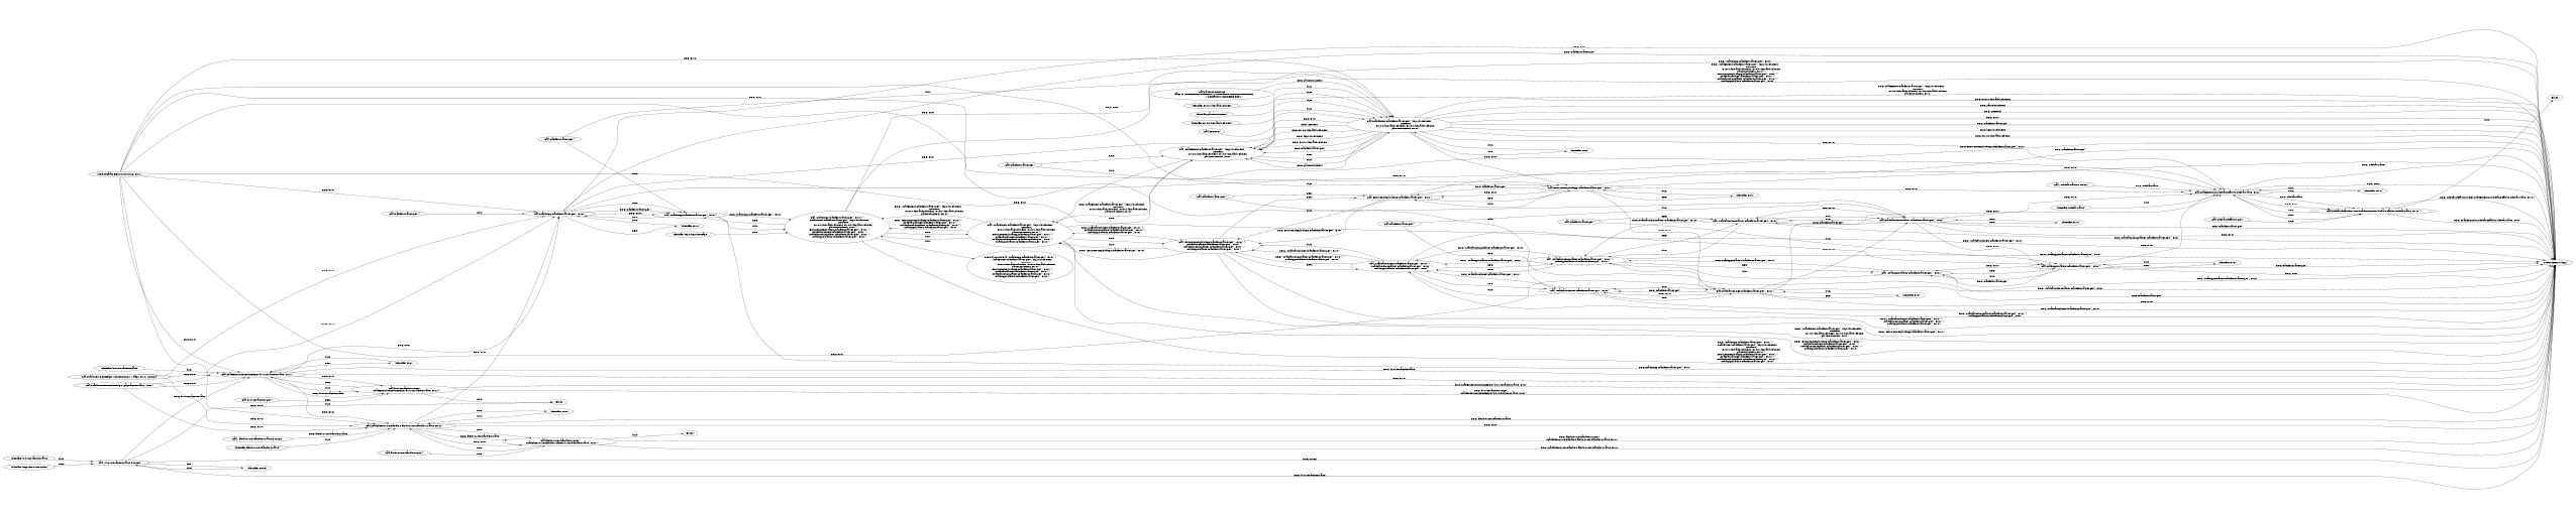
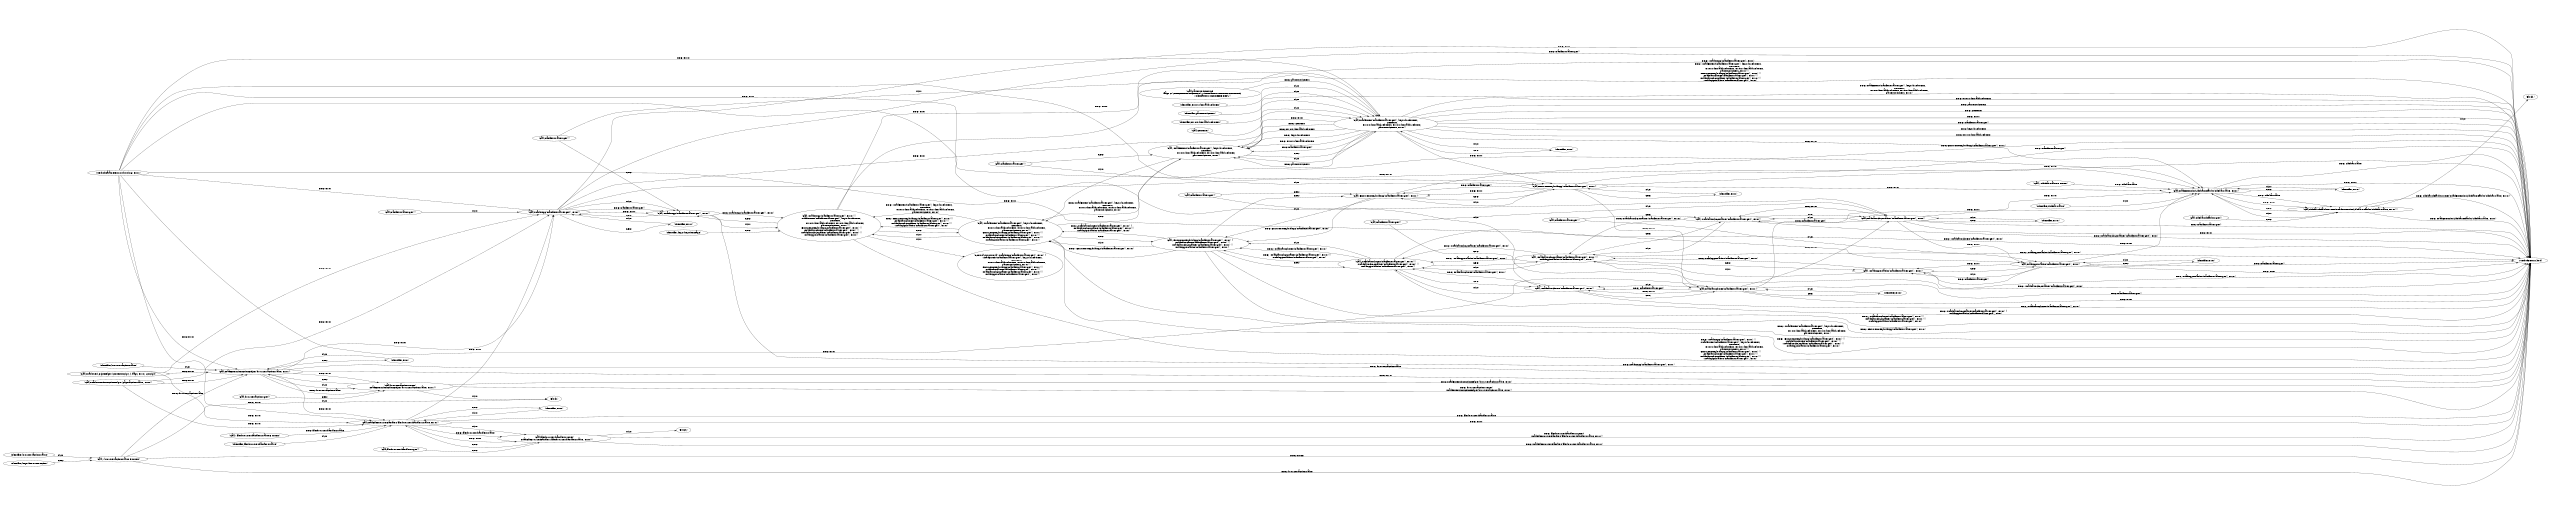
  digraph {
    rankdir=LR
    n1 [label="(Call,* browser_action_value = NULL)"]
    n2 [label="(Call,LoadExtensionActionHelper(browser_action_value, error))"]
-   n3 [label="(Identifier,NULL)"]
    n4 [label="(Block,)"]
-   n5 [label="(MethodReturn,keys)"]
+   n5 [label="(MethodReturn,bool)"]
    n6 [label="(Call,browser_action_.reset(\n        LoadExtensionActionHelper(browser_action_value, error)))"]
    n7 [label="(Call,LoadFileBrowserHandlers(file_browser_handlers_value, error))"]
    n8 [label="(Call,LoadIsApp(manifest_value_.get(), error))"]
    n9 [label="(Identifier,error)"]
    n10 [label="(Call,file_browser_handlers_.reset(\n        LoadFileBrowserHandlers(file_browser_handlers_value, error)))"]
    n11 [label="(Identifier,error)"]
    n12 [label="(Call,!LoadIsApp(manifest_value_.get(), error))"]
    n13 [label="(Call,LoadExtent(manifest_value_.get(), keys::kWebURLs,\n                  &extent_,\n                  errors::kInvalidWebURLs, errors::kInvalidWebURL,\n                  parse_strictness, error))"]
    n14 [label="(Call,LoadExtensionSidebarDefaults(sidebar_value, error))"]
    n15 [label="(Identifier,error)"]
    n16 [label="(Block,)"]
    n17 [label="(Call,!LoadIsApp(manifest_value_.get(), error) ||\n      !LoadExtent(manifest_value_.get(), keys::kWebURLs,\n                  &extent_,\n                  errors::kInvalidWebURLs, errors::kInvalidWebURL,\n                  parse_strictness, error) ||\n      !EnsureNotHybridApp(manifest_value_.get(), error) ||\n      !LoadLaunchURL(manifest_value_.get(), error) ||\n      !LoadLaunchContainer(manifest_value_.get(), error) ||\n      !LoadAppIsolation(manifest_value_.get(), error))"]
    n18 [label="(Call,!LoadExtent(manifest_value_.get(), keys::kWebURLs,\n                  &extent_,\n                  errors::kInvalidWebURLs, errors::kInvalidWebURL,\n                  parse_strictness, error))"]
    n19 [label="(Call,EnsureNotHybridApp(manifest_value_.get(), error))"]
    n20 [label="(Identifier,error)"]
    n21 [label="(Call,sidebar_defaults_.reset(LoadExtensionSidebarDefaults(sidebar_value, error)))"]
    n22 [label="(Identifier,error)"]
    n23 [label="(Call,!LoadExtent(manifest_value_.get(), keys::kWebURLs,\n                  &extent_,\n                  errors::kInvalidWebURLs, errors::kInvalidWebURL,\n                  parse_strictness, error) ||\n      !EnsureNotHybridApp(manifest_value_.get(), error) ||\n      !LoadLaunchURL(manifest_value_.get(), error) ||\n      !LoadLaunchContainer(manifest_value_.get(), error) ||\n      !LoadAppIsolation(manifest_value_.get(), error))"]
    n24 [label="(ControlStructure,if (!LoadIsApp(manifest_value_.get(), error) ||\n      !LoadExtent(manifest_value_.get(), keys::kWebURLs,\n                  &extent_,\n                  errors::kInvalidWebURLs, errors::kInvalidWebURL,\n                  parse_strictness, error) ||\n      !EnsureNotHybridApp(manifest_value_.get(), error) ||\n      !LoadLaunchURL(manifest_value_.get(), error) ||\n      !LoadLaunchContainer(manifest_value_.get(), error) ||\n      !LoadAppIsolation(manifest_value_.get(), error)))"]
    n25 [label="(Call,!EnsureNotHybridApp(manifest_value_.get(), error) ||\n      !LoadLaunchURL(manifest_value_.get(), error) ||\n      !LoadLaunchContainer(manifest_value_.get(), error) ||\n      !LoadAppIsolation(manifest_value_.get(), error))"]
    n26 [label="(Call,!EnsureNotHybridApp(manifest_value_.get(), error))"]
    n27 [label="(Call,LoadLaunchURL(manifest_value_.get(), error))"]
    n28 [label="(Identifier,error)"]
    n29 [label="(Call,!LoadLaunchURL(manifest_value_.get(), error) ||\n      !LoadLaunchContainer(manifest_value_.get(), error) ||\n      !LoadAppIsolation(manifest_value_.get(), error))"]
    n30 [label="(Call,!LoadLaunchURL(manifest_value_.get(), error))"]
    n31 [label="(Call,LoadLaunchContainer(manifest_value_.get(), error))"]
    n32 [label="(Identifier,error)"]
    n33 [label="(Call,!LoadLaunchContainer(manifest_value_.get(), error) ||\n      !LoadAppIsolation(manifest_value_.get(), error))"]
    n34 [label="(Call,!LoadLaunchContainer(manifest_value_.get(), error))"]
    n35 [label="(Call,LoadAppIsolation(manifest_value_.get(), error))"]
    n36 [label="(Identifier,error)"]
    n37 [label="(Call,!LoadAppIsolation(manifest_value_.get(), error))"]
    n38 [label="(Identifier,error)"]
    n39 [label="(Block,)"]
    n40 [label="(Call,sidebar_defaults_.get())"]
    n41 [label="(Identifier,sidebar_value)"]
    n42 [label="(Call,browser_action_.get())"]
    n43 [label="(Identifier,errors::kInvalidWebURLs)"]
    n44 [label="(Call,&extent_)"]
    n45 [label="(Call,manifest_value_.get())"]
    n46 [label="(Call,file_browser_handlers_.get())"]
    n47 [label="(Call,LoadUserScriptHelper(content_script, i, flags, error, &script))"]
    n48 [label="(Call,manifest_value_.get())"]
    n49 [label="(Call,* sidebar_value = NULL)"]
    n50 [label="(Identifier,browser_action_value)"]
    n51 [label="(Call,manifest_value_.get())"]
    n52 [label="(MethodParameterIn,std::string* error)"]
    n53 [label="(Identifier,keys::kBrowserAction)"]
    n54 [label="(Call,* file_browser_handlers_value = NULL)"]
    n55 [label="(Call,manifest_value_.get())"]
    n56 [label="(Call,LoadExtensionActionHelper(page_action_value, error))"]
    n57 [label="(Call,parse_strictness =\n      (flags & STRICT_ERROR_CHECKS ? URLPattern::ERROR_ON_PORTS\n                                   : URLPattern::IGNORE_PORTS))"]
    n58 [label="(Identifier,errors::kInvalidWebURL)"]
    n59 [label="(Call,manifest_value_.get())"]
    n60 [label="(Identifier,browser_action_value)"]
    n61 [label="(Identifier,parse_strictness)"]
    n62 [label="(Identifier,file_browser_handlers_value)"]
    n63 [label="(Identifier,keys::kOptionsPage)"]
    n64 [label="(Call,manifest_value_.get())"]
    n1 -> n2 [label="DDG: browser_action_value"]
-   n1 -> n3 [label="CFG: "]
    n1 -> n4 [label="AST: "]
    n1 -> n5 [label="DDG: browser_action_value"]
    n1 -> n5 [label="DDG: NULL"]
    n2 -> n5 [label="DDG: browser_action_value"]
    n2 -> n5 [label="DDG: error"]
    n2 -> n6 [label="AST: "]
    n2 -> n6 [label="DDG: browser_action_value"]
    n2 -> n6 [label="DDG: error"]
    n2 -> n7 [label="DDG: error"]
    n2 -> n8 [label="DDG: error"]
    n2 -> n9 [label="CFG: "]
-   n3 -> n1 [label="AST: "]
    n6 -> n2 [label="CFG: "]
    n6 -> n4 [label="AST: "]
    n6 -> n5 [label="DDG: LoadExtensionActionHelper(browser_action_value, error)"]
    n6 -> n5 [label="DDG: browser_action_.reset(\n        LoadExtensionActionHelper(browser_action_value, error))"]
    n7 -> n5 [label="DDG: file_browser_handlers_value"]
    n7 -> n5 [label="DDG: error"]
    n7 -> n8 [label="DDG: error"]
    n7 -> n10 [label="AST: "]
    n7 -> n10 [label="DDG: file_browser_handlers_value"]
    n7 -> n10 [label="DDG: error"]
    n7 -> n11 [label="CFG: "]
    n8 -> n5 [label="DDG: error"]
    n8 -> n5 [label="DDG: manifest_value_.get()"]
    n8 -> n12 [label="AST: "]
    n8 -> n12 [label="DDG: manifest_value_.get()"]
    n8 -> n12 [label="DDG: error"]
    n8 -> n13 [label="DDG: error"]
    n8 -> n14 [label="DDG: error"]
    n8 -> n15 [label="CFG: "]
    n9 -> n2 [label="AST: "]
    n10 -> n5 [label="DDG: LoadFileBrowserHandlers(file_browser_handlers_value, error)"]
    n10 -> n5 [label="DDG: file_browser_handlers_.reset(\n        LoadFileBrowserHandlers(file_browser_handlers_value, error))"]
    n10 -> n7 [label="CFG: "]
    n10 -> n16 [label="AST: "]
    n11 -> n7 [label="AST: "]
    n12 -> n5 [label="DDG: LoadIsApp(manifest_value_.get(), error)"]
    n12 -> n8 [label="CFG: "]
    n12 -> n17 [label="AST: "]
    n12 -> n17 [label="DDG: LoadIsApp(manifest_value_.get(), error)"]
    n13 -> n5 [label="DDG: &extent_"]
    n13 -> n5 [label="DDG: error"]
    n13 -> n5 [label="DDG: manifest_value_.get()"]
    n13 -> n5 [label="DDG: keys::kWebURLs"]
    n13 -> n5 [label="DDG: errors::kInvalidWebURL"]
    n13 -> n5 [label="DDG: errors::kInvalidWebURLs"]
    n13 -> n5 [label="DDG: parse_strictness"]
    n13 -> n14 [label="DDG: error"]
    n13 -> n18 [label="AST: "]
    n13 -> n18 [label="DDG: parse_strictness"]
    n13 -> n18 [label="DDG: error"]
    n13 -> n18 [label="DDG: &extent_"]
    n13 -> n18 [label="DDG: errors::kInvalidWebURLs"]
    n13 -> n18 [label="DDG: keys::kWebURLs"]
    n13 -> n18 [label="DDG: errors::kInvalidWebURL"]
    n13 -> n18 [label="DDG: manifest_value_.get()"]
    n13 -> n19 [label="DDG: error"]
    n13 -> n20 [label="CFG: "]
    n14 -> n5 [label="DDG: sidebar_value"]
    n14 -> n5 [label="DDG: error"]
    n14 -> n21 [label="AST: "]
    n14 -> n21 [label="DDG: sidebar_value"]
    n14 -> n21 [label="DDG: error"]
    n14 -> n22 [label="CFG: "]
    n15 -> n8 [label="AST: "]
    n17 -> n5 [label="DDG: !LoadIsApp(manifest_value_.get(), error) ||\n      !LoadExtent(manifest_value_.get(), keys::kWebURLs,\n                  &extent_,\n                  errors::kInvalidWebURLs, errors::kInvalidWebURL,\n                  parse_strictness, error) ||\n      !EnsureNotHybridApp(manifest_value_.get(), error) ||\n      !LoadLaunchURL(manifest_value_.get(), error) ||\n      !LoadLaunchContainer(manifest_value_.get(), error) ||\n      !LoadAppIsolation(manifest_value_.get(), error)"]
    n17 -> n5 [label="DDG: !LoadIsApp(manifest_value_.get(), error)"]
    n17 -> n5 [label="DDG: !LoadExtent(manifest_value_.get(), keys::kWebURLs,\n                  &extent_,\n                  errors::kInvalidWebURLs, errors::kInvalidWebURL,\n                  parse_strictness, error) ||\n      !EnsureNotHybridApp(manifest_value_.get(), error) ||\n      !LoadLaunchURL(manifest_value_.get(), error) ||\n      !LoadLaunchContainer(manifest_value_.get(), error) ||\n      !LoadAppIsolation(manifest_value_.get(), error)"]
    n17 -> n12 [label="CFG: "]
    n17 -> n23 [label="CFG: "]
    n17 -> n24 [label="AST: "]
    n18 -> n5 [label="DDG: LoadExtent(manifest_value_.get(), keys::kWebURLs,\n                  &extent_,\n                  errors::kInvalidWebURLs, errors::kInvalidWebURL,\n                  parse_strictness, error)"]
    n18 -> n13 [label="CFG: "]
    n18 -> n23 [label="AST: "]
    n18 -> n23 [label="DDG: LoadExtent(manifest_value_.get(), keys::kWebURLs,\n                  &extent_,\n                  errors::kInvalidWebURLs, errors::kInvalidWebURL,\n                  parse_strictness, error)"]
    n19 -> n5 [label="DDG: manifest_value_.get()"]
    n19 -> n5 [label="DDG: error"]
    n19 -> n14 [label="DDG: error"]
    n19 -> n26 [label="AST: "]
    n19 -> n26 [label="DDG: manifest_value_.get()"]
    n19 -> n26 [label="DDG: error"]
    n19 -> n27 [label="DDG: error"]
    n19 -> n28 [label="CFG: "]
    n20 -> n13 [label="AST: "]
    n21 -> n5 [label="DDG: sidebar_defaults_.reset(LoadExtensionSidebarDefaults(sidebar_value, error))"]
    n21 -> n5 [label="DDG: LoadExtensionSidebarDefaults(sidebar_value, error)"]
    n21 -> n14 [label="CFG: "]
    n21 -> n39 [label="AST: "]
    n22 -> n14 [label="AST: "]
    n23 -> n5 [label="DDG: !LoadExtent(manifest_value_.get(), keys::kWebURLs,\n                  &extent_,\n                  errors::kInvalidWebURLs, errors::kInvalidWebURL,\n                  parse_strictness, error)"]
    n23 -> n5 [label="DDG: !EnsureNotHybridApp(manifest_value_.get(), error) ||\n      !LoadLaunchURL(manifest_value_.get(), error) ||\n      !LoadLaunchContainer(manifest_value_.get(), error) ||\n      !LoadAppIsolation(manifest_value_.get(), error)"]
    n23 -> n17 [label="AST: "]
    n23 -> n17 [label="DDG: !LoadExtent(manifest_value_.get(), keys::kWebURLs,\n                  &extent_,\n                  errors::kInvalidWebURLs, errors::kInvalidWebURL,\n                  parse_strictness, error)"]
    n23 -> n17 [label="DDG: !EnsureNotHybridApp(manifest_value_.get(), error) ||\n      !LoadLaunchURL(manifest_value_.get(), error) ||\n      !LoadLaunchContainer(manifest_value_.get(), error) ||\n      !LoadAppIsolation(manifest_value_.get(), error)"]
    n23 -> n18 [label="CFG: "]
    n23 -> n25 [label="CFG: "]
    n25 -> n5 [label="DDG: !LoadLaunchURL(manifest_value_.get(), error) ||\n      !LoadLaunchContainer(manifest_value_.get(), error) ||\n      !LoadAppIsolation(manifest_value_.get(), error)"]
    n25 -> n5 [label="DDG: !EnsureNotHybridApp(manifest_value_.get(), error)"]
    n25 -> n23 [label="AST: "]
    n25 -> n23 [label="DDG: !EnsureNotHybridApp(manifest_value_.get(), error)"]
    n25 -> n23 [label="DDG: !LoadLaunchURL(manifest_value_.get(), error) ||\n      !LoadLaunchContainer(manifest_value_.get(), error) ||\n      !LoadAppIsolation(manifest_value_.get(), error)"]
    n25 -> n26 [label="CFG: "]
    n25 -> n29 [label="CFG: "]
    n26 -> n5 [label="DDG: EnsureNotHybridApp(manifest_value_.get(), error)"]
    n26 -> n19 [label="CFG: "]
    n26 -> n25 [label="AST: "]
    n26 -> n25 [label="DDG: EnsureNotHybridApp(manifest_value_.get(), error)"]
    n27 -> n5 [label="DDG: manifest_value_.get()"]
    n27 -> n5 [label="DDG: error"]
    n27 -> n14 [label="DDG: error"]
    n27 -> n30 [label="AST: "]
    n27 -> n30 [label="DDG: manifest_value_.get()"]
    n27 -> n30 [label="DDG: error"]
    n27 -> n31 [label="DDG: error"]
    n27 -> n32 [label="CFG: "]
    n28 -> n19 [label="AST: "]
    n29 -> n5 [label="DDG: !LoadLaunchContainer(manifest_value_.get(), error) ||\n      !LoadAppIsolation(manifest_value_.get(), error)"]
    n29 -> n5 [label="DDG: !LoadLaunchURL(manifest_value_.get(), error)"]
    n29 -> n25 [label="AST: "]
    n29 -> n25 [label="DDG: !LoadLaunchURL(manifest_value_.get(), error)"]
    n29 -> n25 [label="DDG: !LoadLaunchContainer(manifest_value_.get(), error) ||\n      !LoadAppIsolation(manifest_value_.get(), error)"]
    n29 -> n30 [label="CFG: "]
    n29 -> n33 [label="CFG: "]
    n30 -> n5 [label="DDG: LoadLaunchURL(manifest_value_.get(), error)"]
    n30 -> n27 [label="CFG: "]
    n30 -> n29 [label="AST: "]
    n30 -> n29 [label="DDG: LoadLaunchURL(manifest_value_.get(), error)"]
    n31 -> n5 [label="DDG: error"]
    n31 -> n5 [label="DDG: manifest_value_.get()"]
    n31 -> n14 [label="DDG: error"]
    n31 -> n34 [label="AST: "]
    n31 -> n34 [label="DDG: manifest_value_.get()"]
    n31 -> n34 [label="DDG: error"]
    n31 -> n35 [label="DDG: error"]
    n31 -> n36 [label="CFG: "]
    n32 -> n27 [label="AST: "]
    n33 -> n5 [label="DDG: !LoadAppIsolation(manifest_value_.get(), error)"]
    n33 -> n5 [label="DDG: !LoadLaunchContainer(manifest_value_.get(), error)"]
    n33 -> n29 [label="AST: "]
    n33 -> n29 [label="DDG: !LoadLaunchContainer(manifest_value_.get(), error)"]
    n33 -> n29 [label="DDG: !LoadAppIsolation(manifest_value_.get(), error)"]
    n33 -> n34 [label="CFG: "]
    n33 -> n37 [label="CFG: "]
    n34 -> n5 [label="DDG: LoadLaunchContainer(manifest_value_.get(), error)"]
    n34 -> n31 [label="CFG: "]
    n34 -> n33 [label="AST: "]
    n34 -> n33 [label="DDG: LoadLaunchContainer(manifest_value_.get(), error)"]
    n35 -> n5 [label="DDG: manifest_value_.get()"]
    n35 -> n5 [label="DDG: error"]
    n35 -> n14 [label="DDG: error"]
    n35 -> n37 [label="AST: "]
    n35 -> n37 [label="DDG: manifest_value_.get()"]
    n35 -> n37 [label="DDG: error"]
    n35 -> n38 [label="CFG: "]
    n36 -> n31 [label="AST: "]
    n37 -> n5 [label="DDG: LoadAppIsolation(manifest_value_.get(), error)"]
    n37 -> n33 [label="AST: "]
    n37 -> n33 [label="DDG: LoadAppIsolation(manifest_value_.get(), error)"]
    n37 -> n35 [label="CFG: "]
    n38 -> n35 [label="AST: "]
    n40 -> n21 [label="CFG: "]
    n41 -> n14 [label="AST: "]
    n42 -> n6 [label="CFG: "]
    n43 -> n13 [label="AST: "]
    n44 -> n13 [label="AST: "]
    n45 -> n12 [label="CFG: "]
    n45 -> n13 [label="AST: "]
    n46 -> n10 [label="CFG: "]
    n47 -> n2 [label="DDG: error"]
    n47 -> n7 [label="DDG: error"]
    n47 -> n8 [label="DDG: error"]
    n48 -> n18 [label="CFG: "]
    n48 -> n19 [label="AST: "]
    n49 -> n14 [label="DDG: sidebar_value"]
    n50 -> n1 [label="AST: "]
    n51 -> n30 [label="CFG: "]
    n51 -> n31 [label="AST: "]
    n52 -> n2 [label="DDG: error"]
    n52 -> n7 [label="DDG: error"]
    n52 -> n8 [label="DDG: error"]
    n52 -> n13 [label="DDG: error"]
    n52 -> n14 [label="DDG: error"]
    n52 -> n19 [label="DDG: error"]
    n52 -> n27 [label="DDG: error"]
    n52 -> n31 [label="DDG: error"]
    n52 -> n35 [label="DDG: error"]
    n53 -> n1 [label="CFG: "]
    n54 -> n7 [label="DDG: file_browser_handlers_value"]
    n55 -> n34 [label="CFG: "]
    n55 -> n35 [label="AST: "]
    n56 -> n2 [label="DDG: error"]
    n56 -> n7 [label="DDG: error"]
-   n56 -> n8 [label="NULL: error"]
+   n56 -> n8 [label="DDG: error"]
    n57 -> n13 [label="DDG: parse_strictness"]
    n58 -> n13 [label="AST: "]
    n59 -> n26 [label="CFG: "]
    n59 -> n27 [label="AST: "]
    n60 -> n2 [label="AST: "]
    n61 -> n13 [label="AST: "]
    n62 -> n7 [label="AST: "]
    n63 -> n17 [label="CFG: "]
    n64 -> n8 [label="AST: "]
  }
